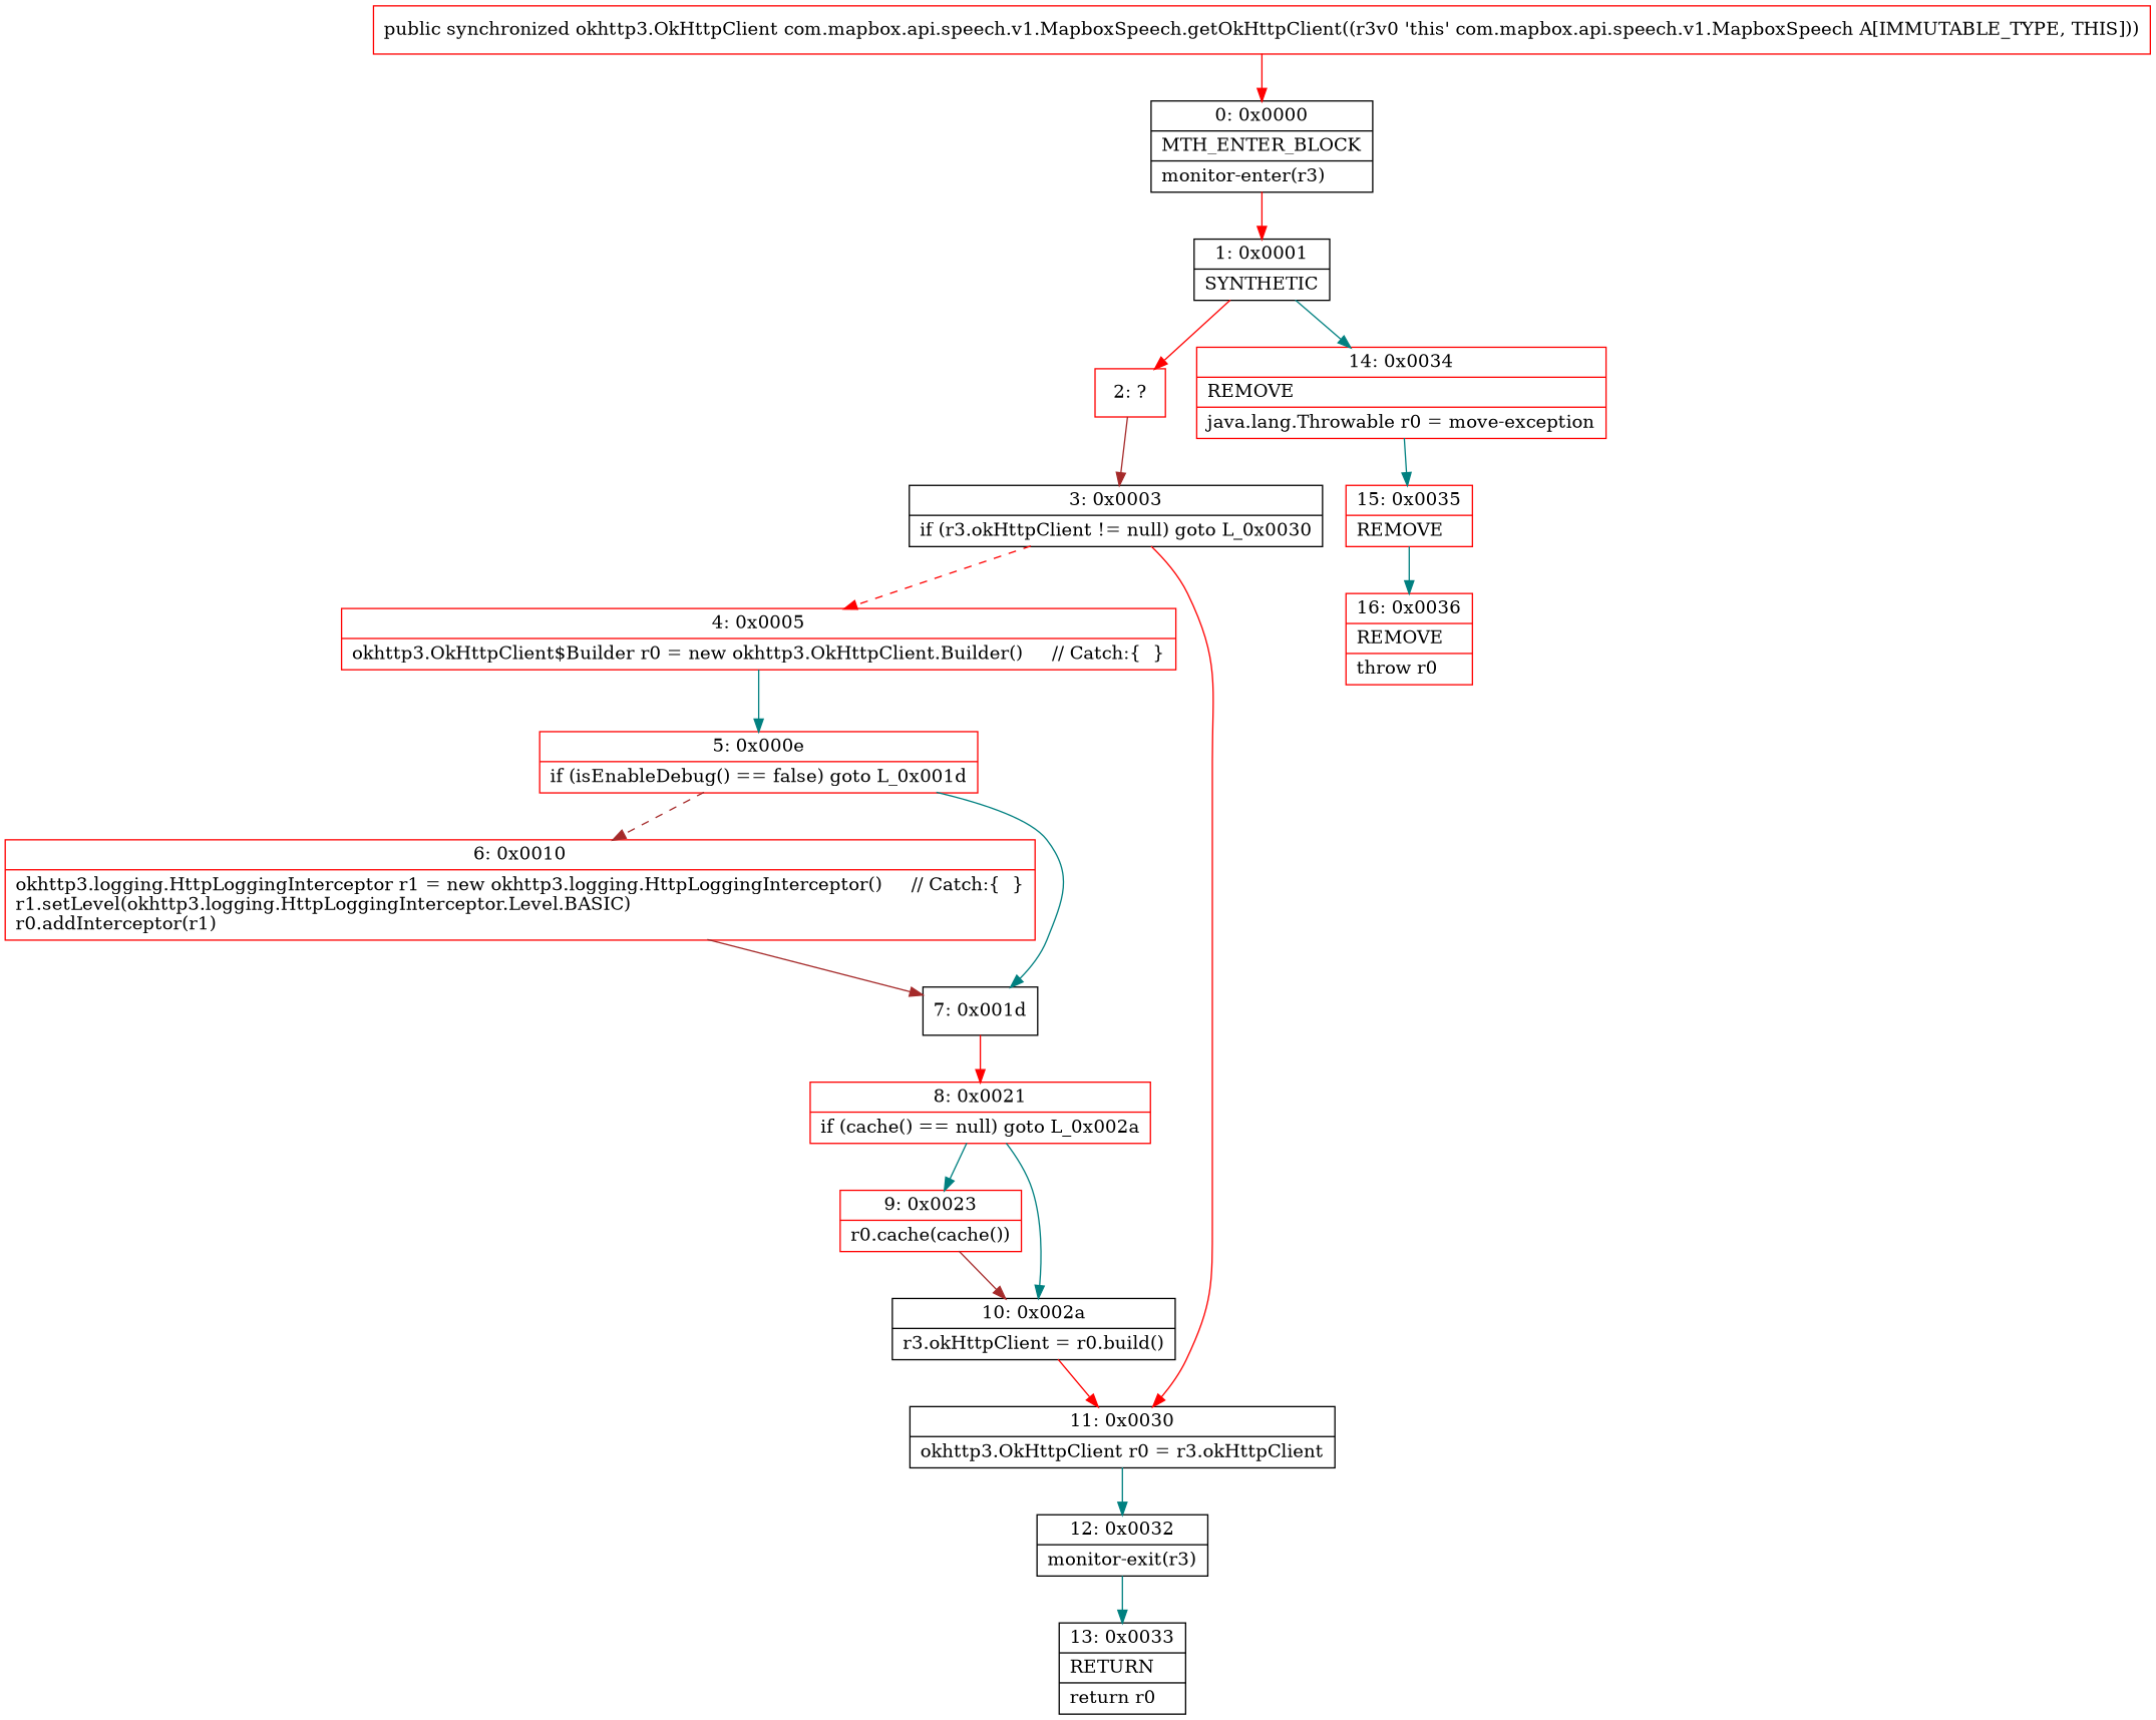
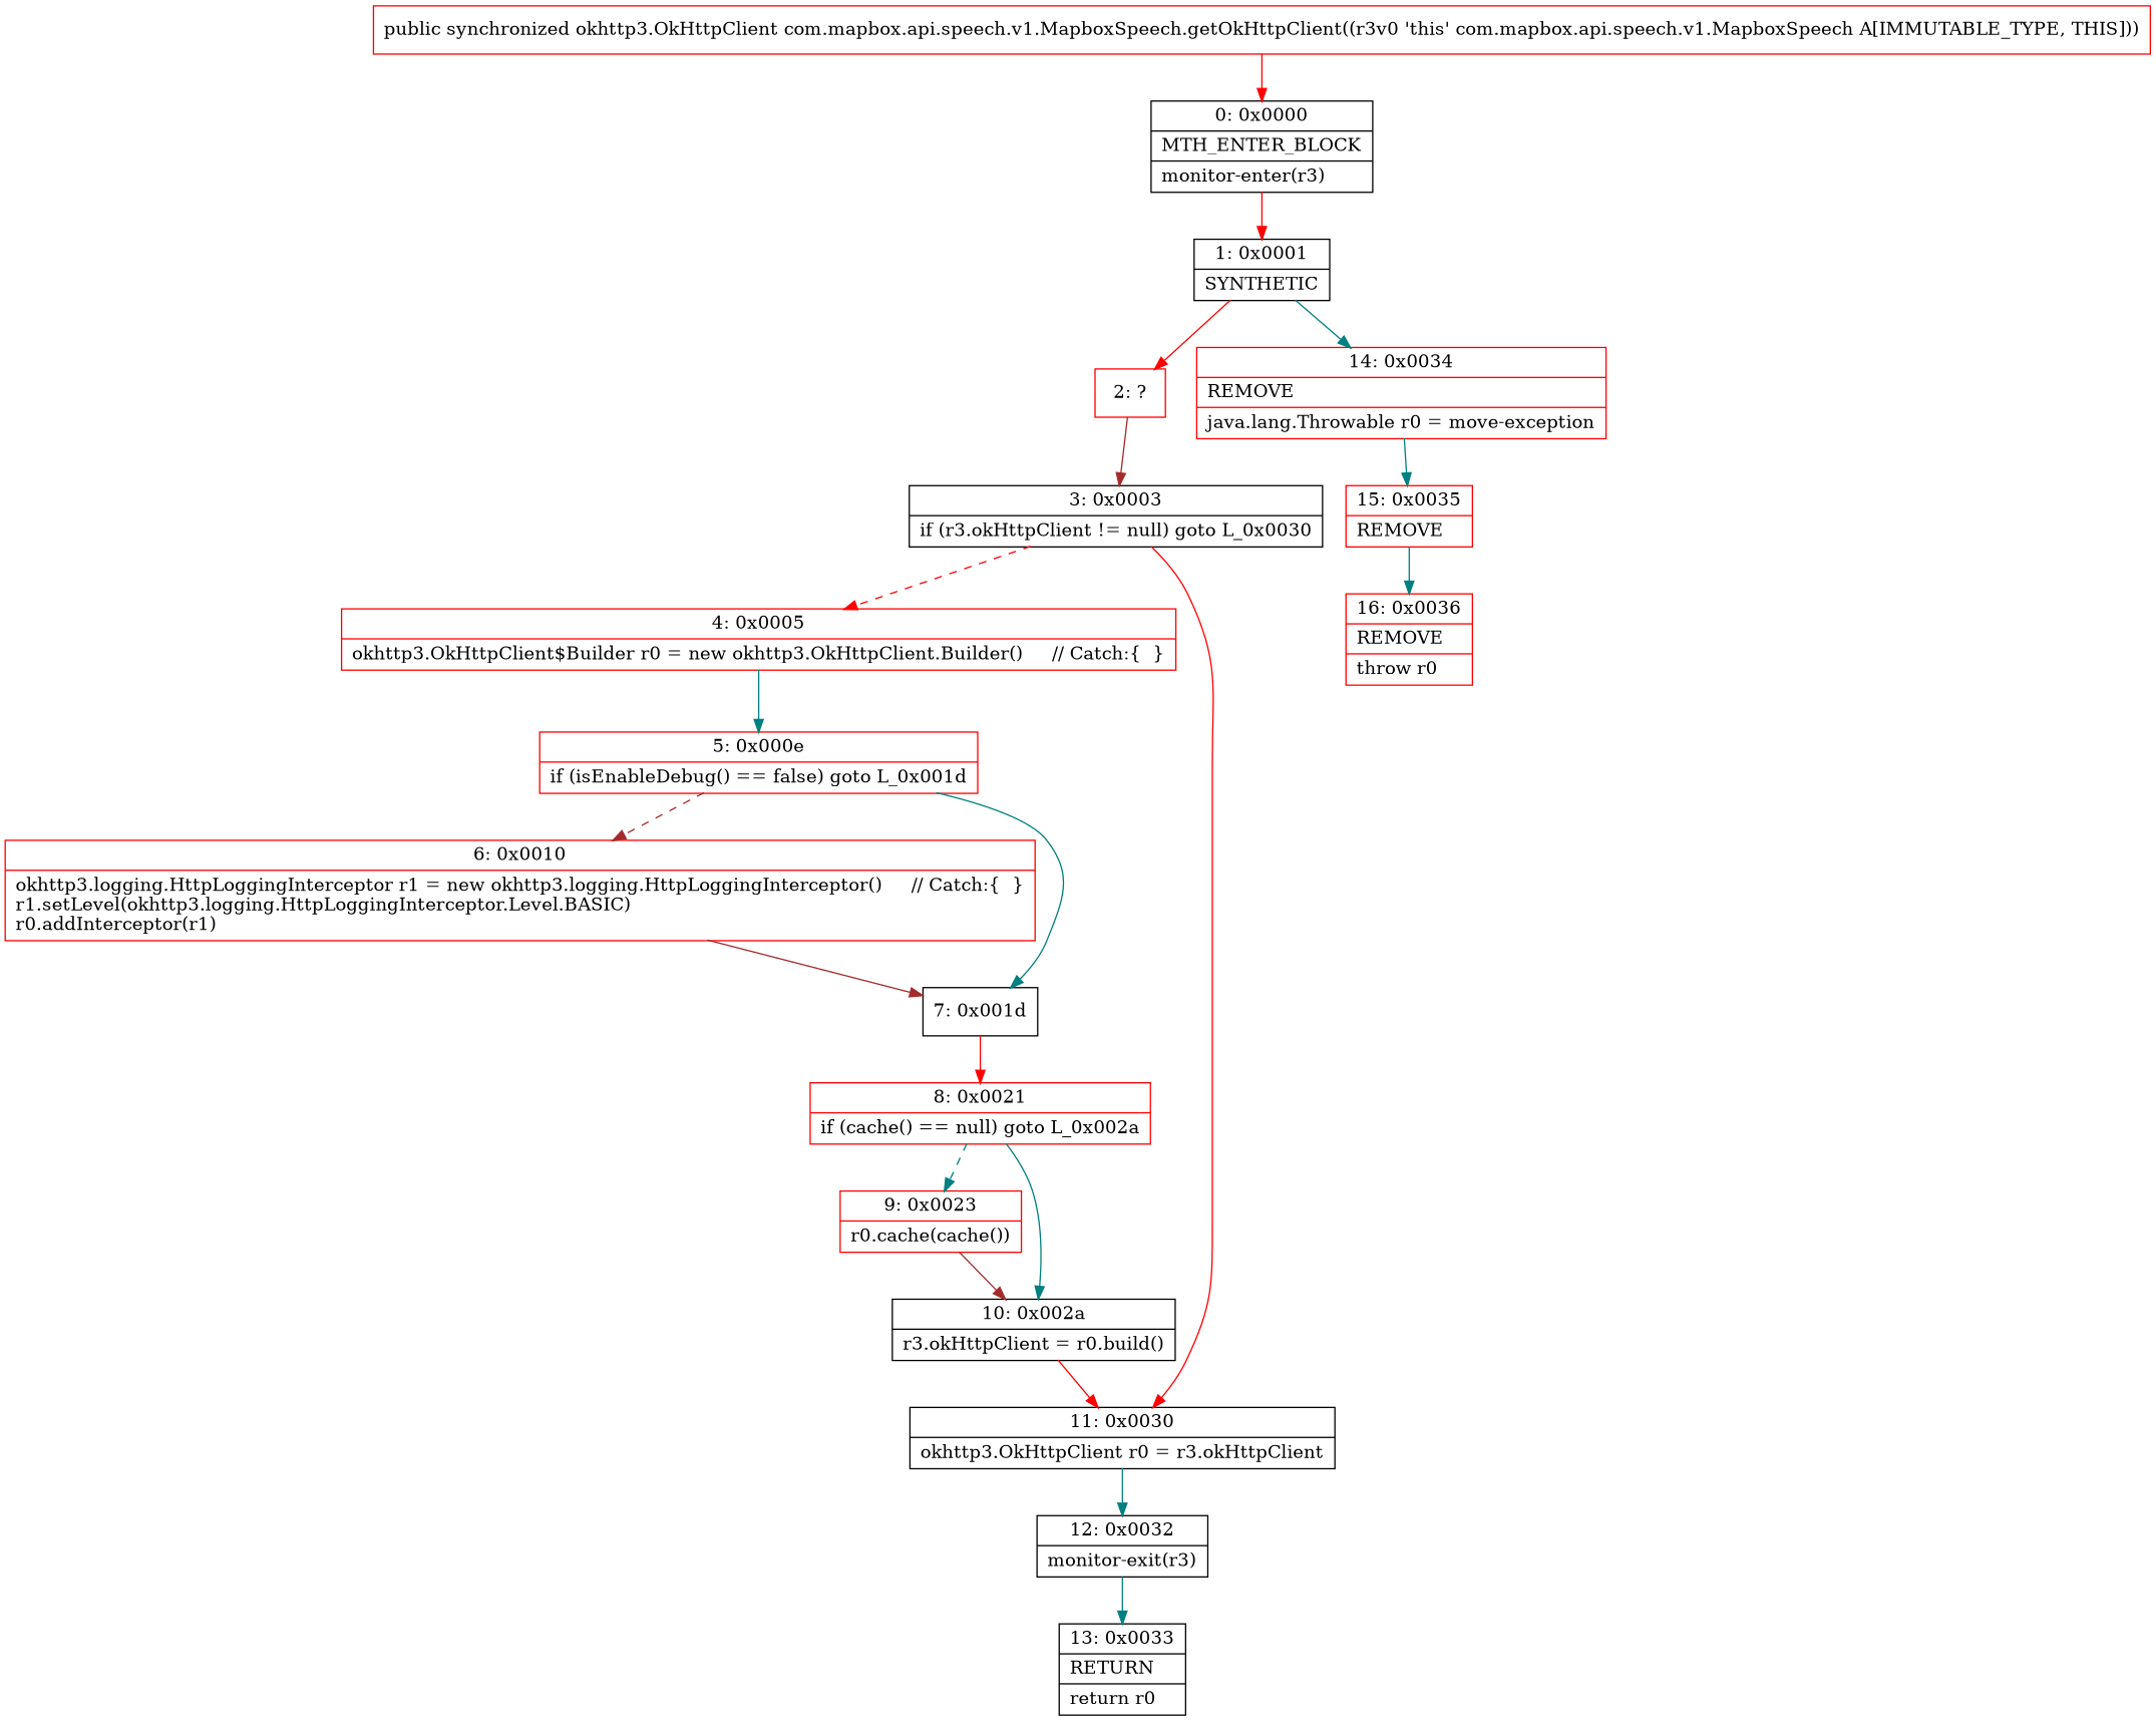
  digraph {
    node [color=red shape=record]
    edge [color=teal]
    n1 [color=black label="{0\:\ 0x0000|MTH_ENTER_BLOCK\l|monitor\-enter(r3)\l}"]
    n2 [color=black label="{1\:\ 0x0001|SYNTHETIC\l}"]
    n3 [label="{2\:\ ?}"]
    n4 [label="{14\:\ 0x0034|REMOVE\l|java.lang.Throwable r0 = move\-exception\l}"]
    n5 [color=black label="{3\:\ 0x0003|if (r3.okHttpClient != null) goto L_0x0030\l}"]
    n6 [label="{15\:\ 0x0035|REMOVE\l}"]
    n7 [label="{4\:\ 0x0005|okhttp3.OkHttpClient$Builder r0 = new okhttp3.OkHttpClient.Builder()     \/\/ Catch:\{  \}\l}"]
    n8 [color=black label="{11\:\ 0x0030|okhttp3.OkHttpClient r0 = r3.okHttpClient\l}"]
    n9 [label="{5\:\ 0x000e|if (isEnableDebug() == false) goto L_0x001d\l}"]
    n10 [color=black label="{12\:\ 0x0032|monitor\-exit(r3)\l}"]
    n11 [label="{6\:\ 0x0010|okhttp3.logging.HttpLoggingInterceptor r1 = new okhttp3.logging.HttpLoggingInterceptor()     \/\/ Catch:\{  \}\lr1.setLevel(okhttp3.logging.HttpLoggingInterceptor.Level.BASIC)\lr0.addInterceptor(r1)\l}"]
    n12 [color=black label="{7\:\ 0x001d}"]
    n13 [label="{8\:\ 0x0021|if (cache() == null) goto L_0x002a\l}"]
    n14 [label="{9\:\ 0x0023|r0.cache(cache())\l}"]
    n15 [color=black label="{10\:\ 0x002a|r3.okHttpClient = r0.build()\l}"]
    n16 [color=black label="{13\:\ 0x0033|RETURN\l|return r0\l}"]
    n17 [label="{16\:\ 0x0036|REMOVE\l|throw r0\l}"]
    n18 [label="{public synchronized okhttp3.OkHttpClient com.mapbox.api.speech.v1.MapboxSpeech.getOkHttpClient((r3v0 'this' com.mapbox.api.speech.v1.MapboxSpeech A[IMMUTABLE_TYPE, THIS])) }"]
    n1 -> n2 [color=red]
    n2 -> n3 [color=red]
    n2 -> n4
    n3 -> n5 [color=brown]
    n4 -> n6
    n5 -> n7 [color=red style=dashed]
    n5 -> n8 [color=red]
    n6 -> n17
    n7 -> n9
    n8 -> n10
    n9 -> n11 [color=brown style=dashed]
    n9 -> n12
    n10 -> n16
    n11 -> n12 [color=brown]
    n12 -> n13 [color=red]
-   n13 -> n14 [style=solid]
+   n13 -> n14 [style=dashed]
    n13 -> n15
    n14 -> n15 [color=brown]
    n15 -> n8 [color=red]
    n18 -> n1 [color=red]
  }
